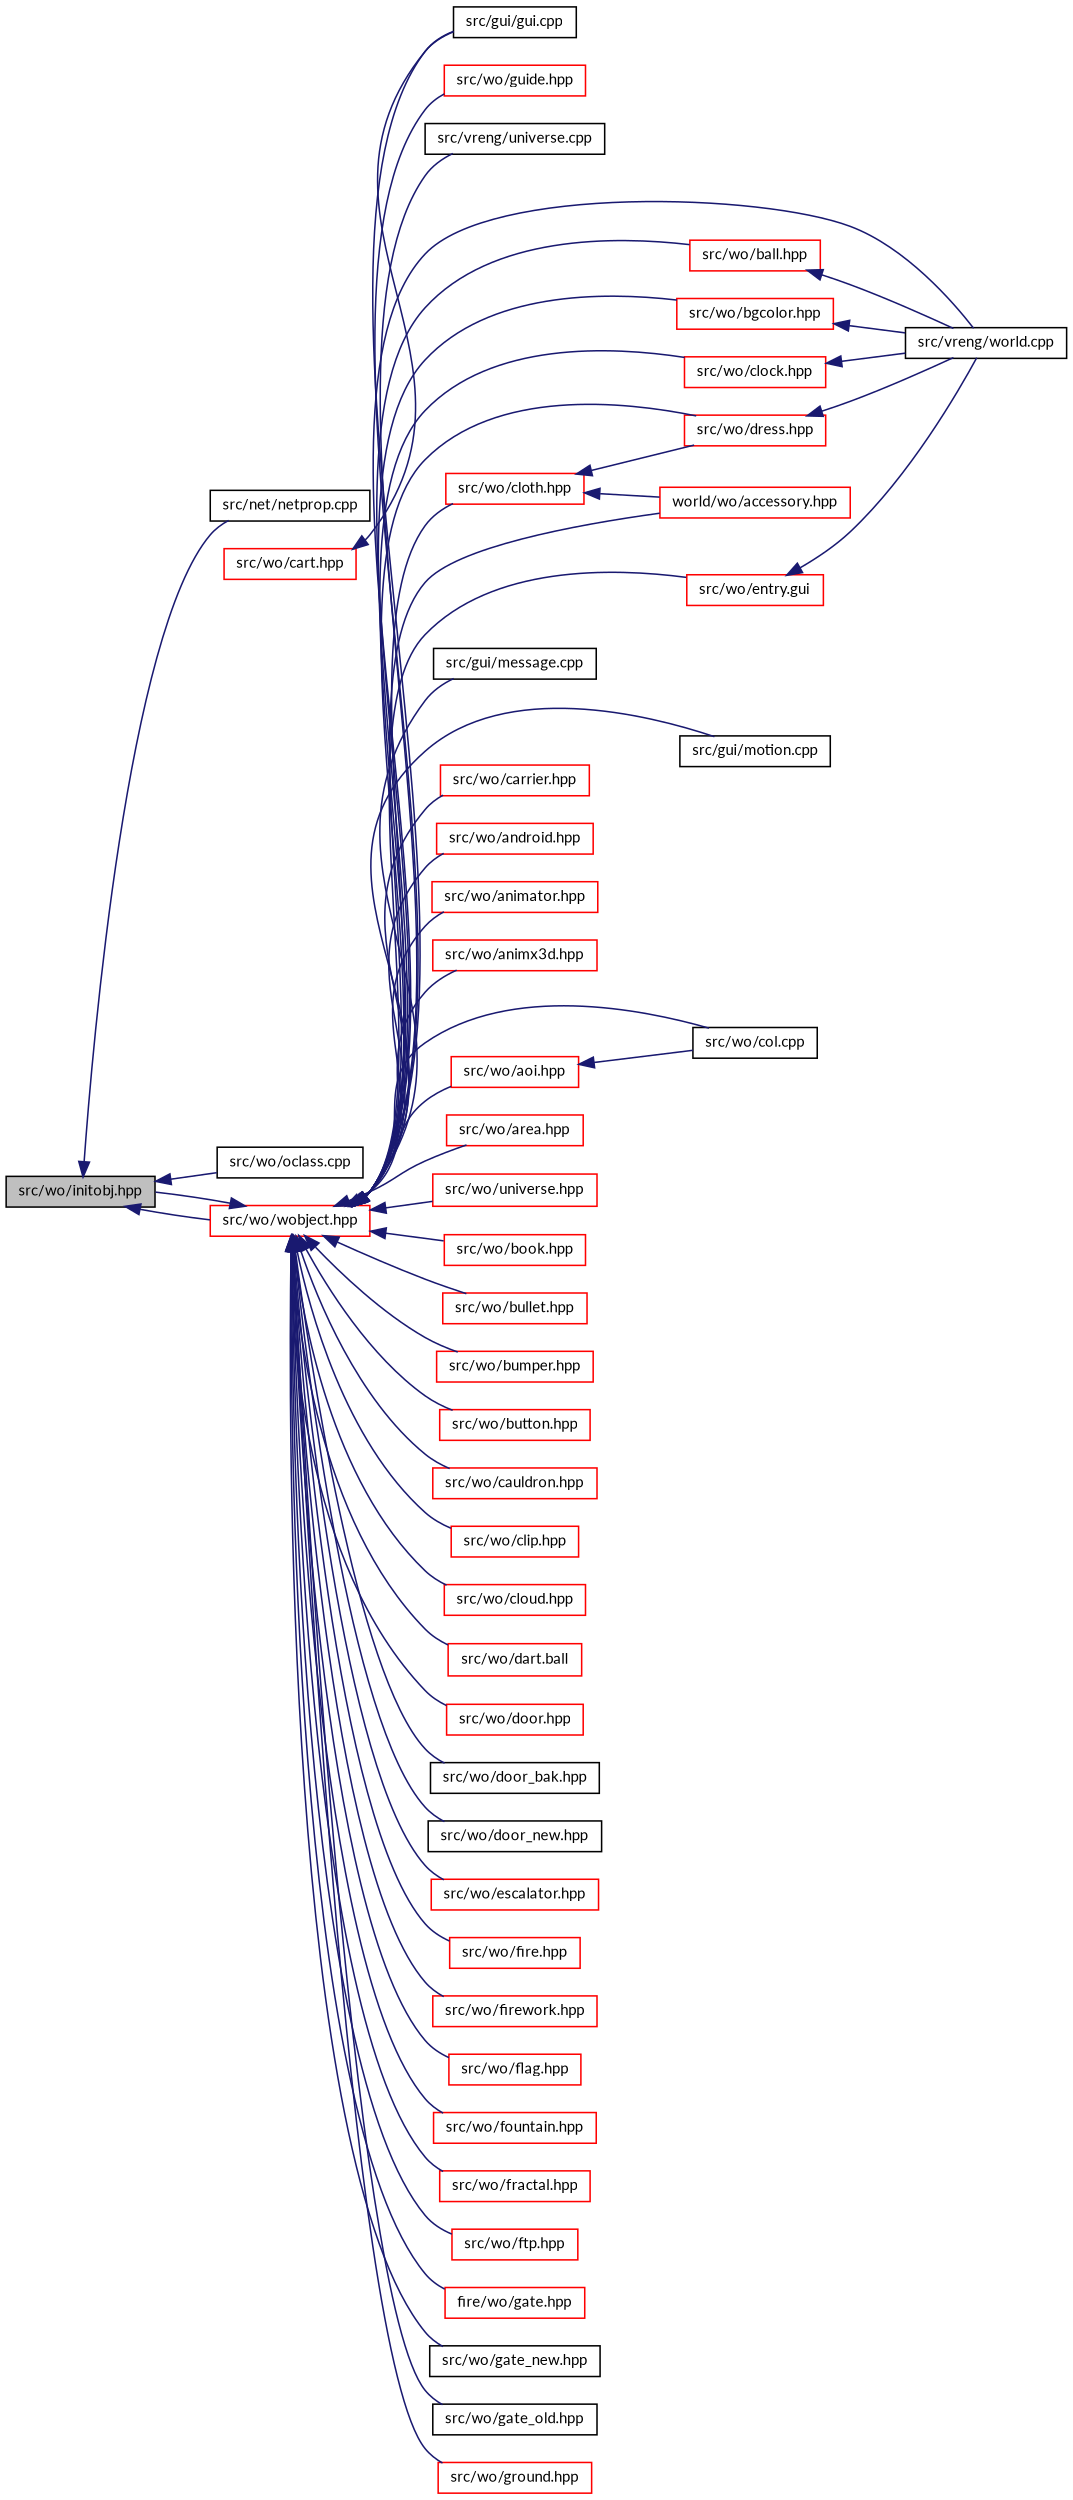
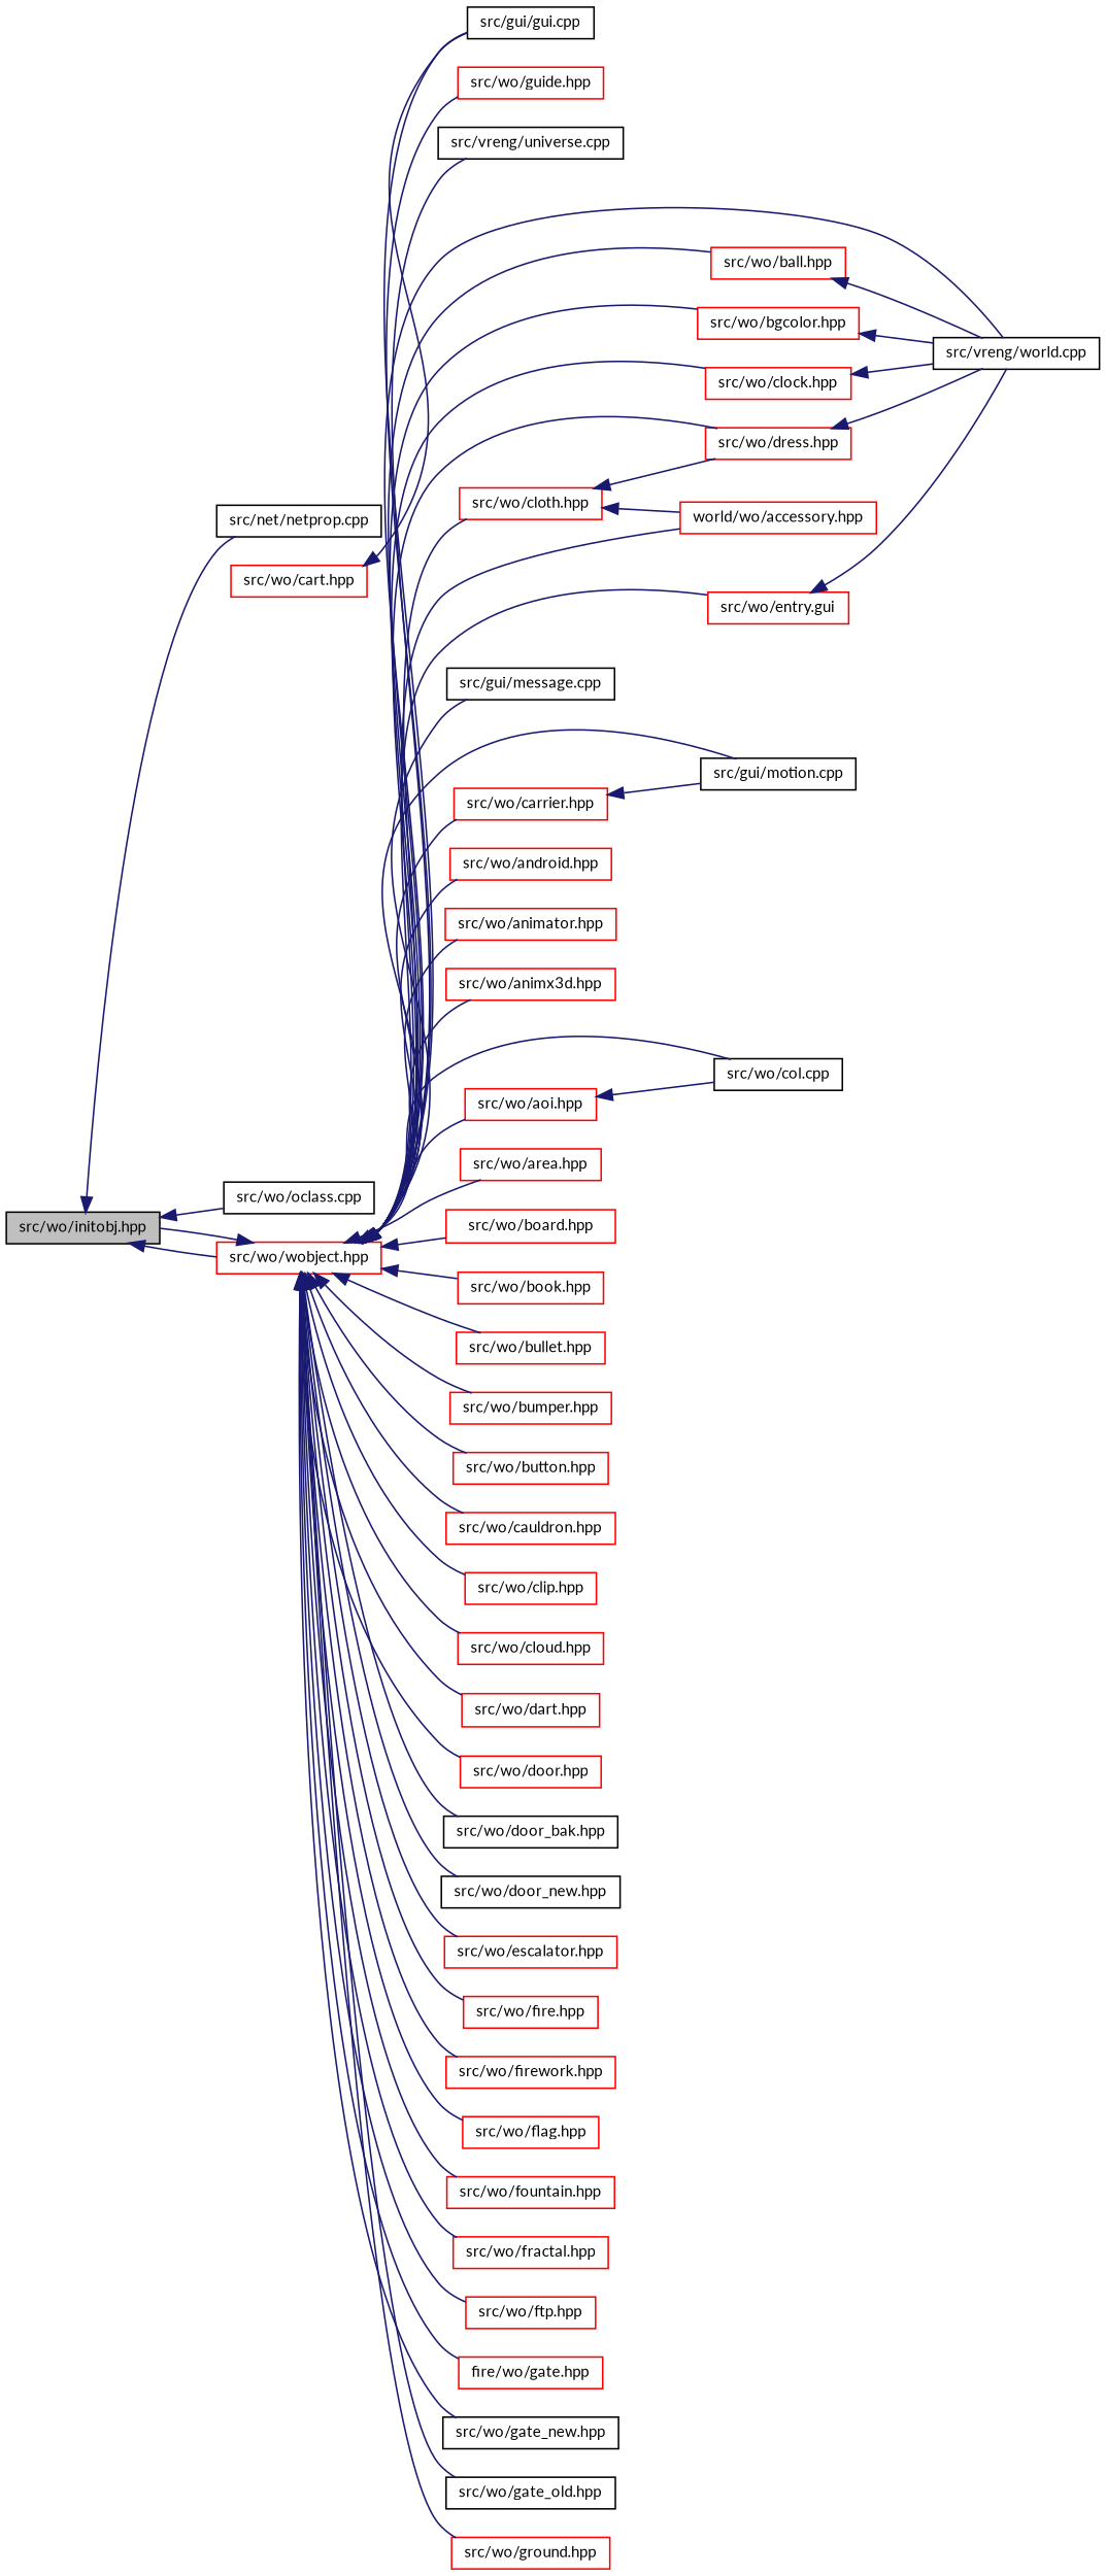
  digraph {
    fontname=Lato
    rankdir=LR
    node [color=red fontname=Lato fontsize=10 shape=record]
    edge [color=midnightblue dir=back fontname=Lato fontsize=10 labelfontname=FreeSans labelfontsize=10 style=solid]
    n1 [color=black fillcolor=grey75 fontcolor=black height=0.2 label="src/wo/initobj.hpp" style=filled width=0.4]
    n2 [color=black height=0.2 label="src/wo/oclass.cpp" width=0.4]
    n3 [height=0.2 label="src/wo/wobject.hpp" width=0.4]
    n4 [color=black height=0.2 label="src/net/netprop.cpp" width=0.4]
    n5 [color=black height=0.2 label="src/vreng/universe.cpp" width=0.4]
    n6 [color=black height=0.2 label="src/vreng/world.cpp" width=0.4]
    n7 [color=black height=0.2 label="src/gui/gui.cpp" width=0.4]
    n8 [color=black height=0.2 label="src/gui/message.cpp" width=0.4]
    n9 [color=black height=0.2 label="src/gui/motion.cpp" width=0.4]
    n10 [height=0.2 label="world/wo/accessory.hpp" width=0.4]
    n11 [height=0.2 label="src/wo/android.hpp" width=0.4]
    n12 [height=0.2 label="src/wo/animator.hpp" width=0.4]
    n13 [height=0.2 label="src/wo/animx3d.hpp" width=0.4]
    n14 [height=0.2 label="src/wo/aoi.hpp" width=0.4]
    n15 [color=black height=0.2 label="src/wo/col.cpp" width=0.4]
    n16 [height=0.2 label="src/wo/area.hpp" width=0.4]
    n17 [height=0.2 label="src/wo/ball.hpp" width=0.4]
    n18 [height=0.2 label="src/wo/bgcolor.hpp" width=0.4]
-   n19 [height=0.2 label="src/wo/universe.hpp" width=0.4]
+   n19 [height=0.2 label="src/wo/board.hpp" width=0.4]
    n20 [height=0.2 label="src/wo/book.hpp" width=0.4]
    n21 [height=0.2 label="src/wo/bullet.hpp" width=0.4]
    n22 [height=0.2 label="src/wo/bumper.hpp" width=0.4]
    n23 [height=0.2 label="src/wo/button.hpp" width=0.4]
    n24 [height=0.2 label="src/wo/carrier.hpp" width=0.4]
    n25 [height=0.2 label="src/wo/cauldron.hpp" width=0.4]
    n26 [height=0.2 label="src/wo/clip.hpp" width=0.4]
    n27 [height=0.2 label="src/wo/clock.hpp" width=0.4]
    n28 [height=0.2 label="src/wo/cloth.hpp" width=0.4]
    n29 [height=0.2 label="src/wo/dress.hpp" width=0.4]
    n30 [height=0.2 label="src/wo/cloud.hpp" width=0.4]
-   n31 [height=0.2 label="src/wo/dart.ball" width=0.4]
+   n31 [height=0.2 label="src/wo/dart.hpp" width=0.4]
    n32 [height=0.2 label="src/wo/door.hpp" width=0.4]
    n33 [color=black height=0.2 label="src/wo/door_bak.hpp" width=0.4]
    n34 [color=black height=0.2 label="src/wo/door_new.hpp" width=0.4]
    n35 [height=0.2 label="src/wo/entry.gui" width=0.4]
    n36 [height=0.2 label="src/wo/escalator.hpp" width=0.4]
    n37 [height=0.2 label="src/wo/fire.hpp" width=0.4]
    n38 [height=0.2 label="src/wo/firework.hpp" width=0.4]
    n39 [height=0.2 label="src/wo/flag.hpp" width=0.4]
    n40 [height=0.2 label="src/wo/fountain.hpp" width=0.4]
    n41 [height=0.2 label="src/wo/fractal.hpp" width=0.4]
    n42 [height=0.2 label="src/wo/ftp.hpp" width=0.4]
    n43 [height=0.2 label="fire/wo/gate.hpp" width=0.4]
    n44 [color=black height=0.2 label="src/wo/gate_new.hpp" width=0.4]
    n45 [color=black height=0.2 label="src/wo/gate_old.hpp" width=0.4]
    n46 [height=0.2 label="src/wo/ground.hpp" width=0.4]
    n47 [height=0.2 label="src/wo/guide.hpp" width=0.4]
    n48 [height=0.2 label="src/wo/cart.hpp" width=0.4]
    n1 -> n2
    n1 -> n3
    n1 -> n4
    n3 -> n1
    n3 -> n5
    n3 -> n6
    n3 -> n7
    n3 -> n8
    n3 -> n9
    n3 -> n10
    n3 -> n11
    n3 -> n12
    n3 -> n13
    n3 -> n14
    n3 -> n15
    n3 -> n16
    n3 -> n17
    n3 -> n18
    n3 -> n19
    n3 -> n20
    n3 -> n21
    n3 -> n22
    n3 -> n23
    n3 -> n24
    n3 -> n25
    n3 -> n26
    n3 -> n27
    n3 -> n28
    n3 -> n29
    n3 -> n30
    n3 -> n31
    n3 -> n32
    n3 -> n33
    n3 -> n34
    n3 -> n35
    n3 -> n36
    n3 -> n37
    n3 -> n38
    n3 -> n39
    n3 -> n40
    n3 -> n41
    n3 -> n42
    n3 -> n43
    n3 -> n44
    n3 -> n45
    n3 -> n46
    n3 -> n47
    n14 -> n15
    n17 -> n6
    n18 -> n6
+   n24 -> n9
    n27 -> n6
    n28 -> n10
    n28 -> n29
    n29 -> n6
    n35 -> n6
    n48 -> n7
  }
